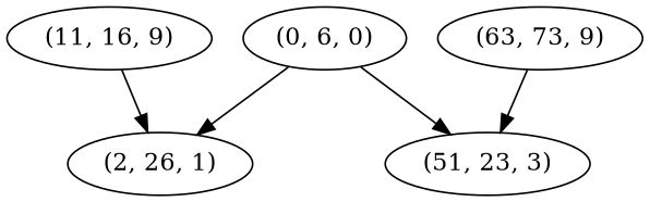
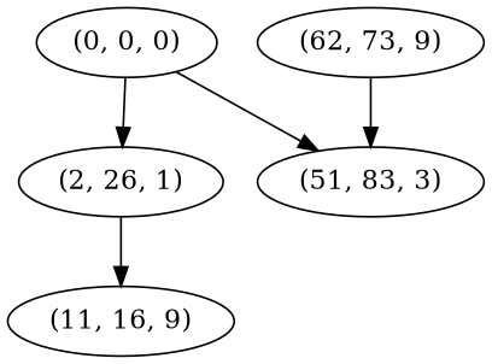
  digraph {
-   "(0, 0, 0)" [label="(0, 6, 0)"]
+   "(0, 0, 0)"
    "(2, 26, 1)"
-   "(51, 83, 3)" [label="(51, 23, 3)"]
+   "(51, 83, 3)"
    "(11, 16, 9)"
-   "(63, 73, 9)"
+   "(63, 73, 9)" [label="(62, 73, 9)"]
    "(0, 0, 0)" -> "(2, 26, 1)"
    "(0, 0, 0)" -> "(51, 83, 3)"
-   "(11, 16, 9)" -> "(2, 26, 1)"
+   "(2, 26, 1)" -> "(11, 16, 9)"
    "(63, 73, 9)" -> "(51, 83, 3)"
  }
